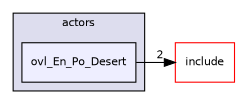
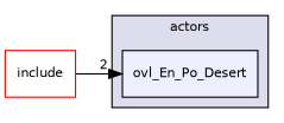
  digraph {
    compound=true
    rankdir=LR
    node [fontname=Helvetica fontsize=10 shape=box style=filled]
    n1 [fillcolor="#eeeeff" label=ovl_En_Po_Desert pencolor=black]
    n2 [color=red fillcolor=white label=include]
    subgraph cluster_1 {
      bgcolor="#ddddee"
      fontname=Helvetica
      fontsize=10
      label=actors
      pencolor=black
      n1
    }
-   n1 -> n2 [headlabel=2 labeldistance=1.5 labelfontname=Helvetica labelfontsize=10]
+   n2 -> n1 [headlabel=2 labeldistance=1.5 labelfontname=Helvetica labelfontsize=10]
  }
